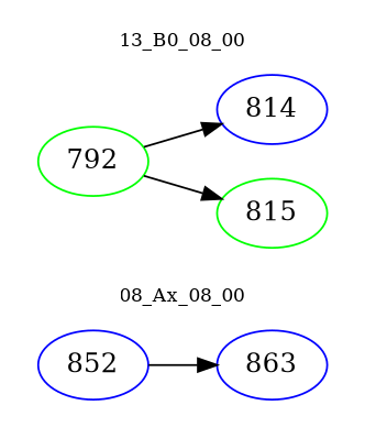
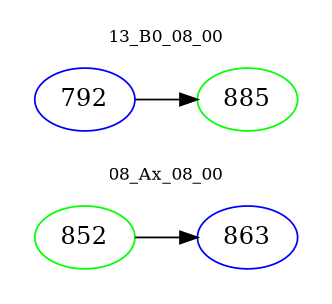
  digraph {
    fontname="DejaVu Serif"
    rankdir=LR
    node [color=green fontname="DejaVu Serif"]
    edge [color=black fontname="DejaVu Serif"]
-   n1 [color=blue label=852]
+   n1 [label=852]
    n2 [color=blue label=863]
-   n3 [label=792]
-   n4 [label=815]
-   n5 [color=blue label=814]
+   n3 [color=blue label=792]
+   n4 [label=885]
    subgraph cluster_1 {
      color=white
      fontsize=10
      label="08_Ax_08_00"
      n1
      n2
    }
    subgraph cluster_2 {
      color=white
      fontsize=10
      label="13_B0_08_00"
      n3
      n4
-     n5
    }
    n1 -> n2
    n3 -> n4
-   n3 -> n5
  }
